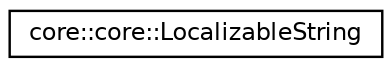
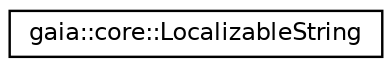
  digraph {
    rankdir=TB
    fontname="DejaVu Sans"
-   n1 [color=black fillcolor=white fontname="DejaVu Sans" fontsize=10 height=0.2 label="core::core::LocalizableString" shape=record style=filled width=0.4]
+   n1 [color=black fillcolor=white fontname="DejaVu Sans" fontsize=10 height=0.2 label="gaia::core::LocalizableString" shape=record style=filled width=0.4]
  }
